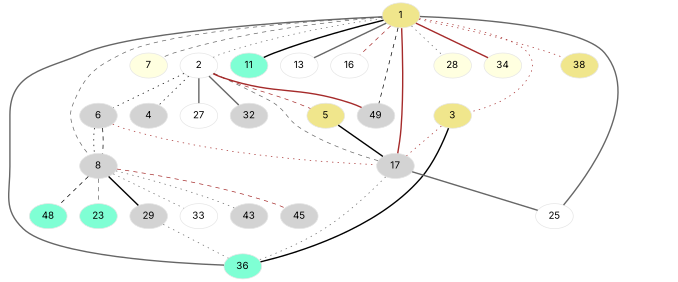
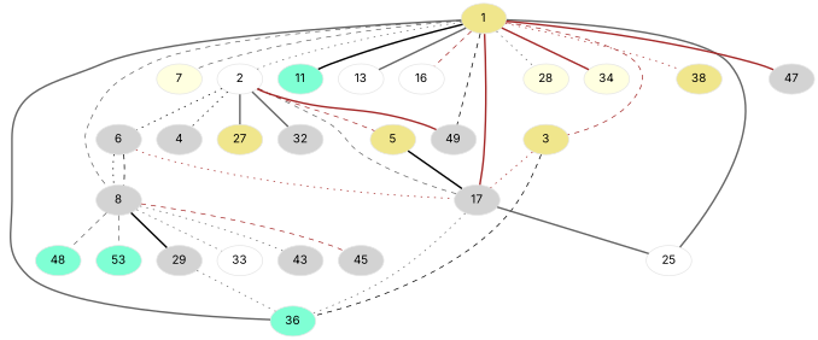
  graph {
    fontname=Inter
    node [color=gray90 fillcolor=lightgrey fontname=Inter style=filled]
    edge [color=gray40 fontname=Inter style=dotted]
    1 [fillcolor=khaki]
    2 [fillcolor=white]
    3 [fillcolor=khaki super="+15+53+54"]
    7 [fillcolor=lightyellow]
    8 [super="+30+14+9"]
    11 [fillcolor=aquamarine]
    13 [fillcolor=white super="+35"]
    16 [fillcolor=white]
    17 [super="+41+26+24"]
    25 [fillcolor=white]
    28 [fillcolor=lightyellow]
    34 [fillcolor=lightyellow]
    36 [fillcolor=aquamarine super="+40"]
    38 [fillcolor=khaki]
    n15 [label=49]
+   47
    4
    5 [fillcolor=khaki super="+12"]
    6 [super="+20+22+21+19"]
-   27 [fillcolor=white]
+   27 [fillcolor=khaki]
    32
-   23 [fillcolor=aquamarine]
+   23 [fillcolor=aquamarine label=53]
    29
    33 [fillcolor=white]
    43
    45
    48 [fillcolor=aquamarine]
    1 -- 2
-   1 -- 3 [color=brown]
+   1 -- 3 [color=brown style=dashed]
    1 -- 7 [style=dashed]
    1 -- 8 [style=dashed]
    1 -- 11 [color=black style=bold]
    1 -- 13 [style=bold]
    1 -- 16 [color=brown style=dashed]
    1 -- 17 [color=brown style=bold weight=2]
    1 -- 25 [style=bold]
    1 -- 28
    1 -- 34 [color=brown style=bold]
    1 -- 36 [style=bold]
    1 -- 38 [color=brown]
    1 -- n15 [color=black style=dashed]
+   1 -- 47 [color=brown style=bold]
    2 -- 17 [style=dashed]
    2 -- n15 [color=brown style=bold]
    2 -- 4 [color=black]
    2 -- 5 [color=brown style=dashed]
    2 -- 6 [color=black]
    2 -- 27 [style=bold]
    2 -- 32 [style=bold]
    3 -- 17 [color=brown]
-   3 -- 36 [color=black style=bold]
+   3 -- 36 [color=black style=dashed]
    8 -- 23 [style=dashed]
    8 -- 29 [color=black style=bold]
    8 -- 33
    8 -- 43
    8 -- 45 [color=brown style=dashed]
-   8 -- 48 [color=black style=dashed]
+   8 -- 48 [style=dashed]
    17 -- 25 [style=bold]
    17 -- 36
    5 -- 17 [color=black style=bold]
    6 -- 8 [color=black weight=2]
    6 -- 8 [color=black style=dashed]
    6 -- 17 [color=brown]
    29 -- 36
  }
